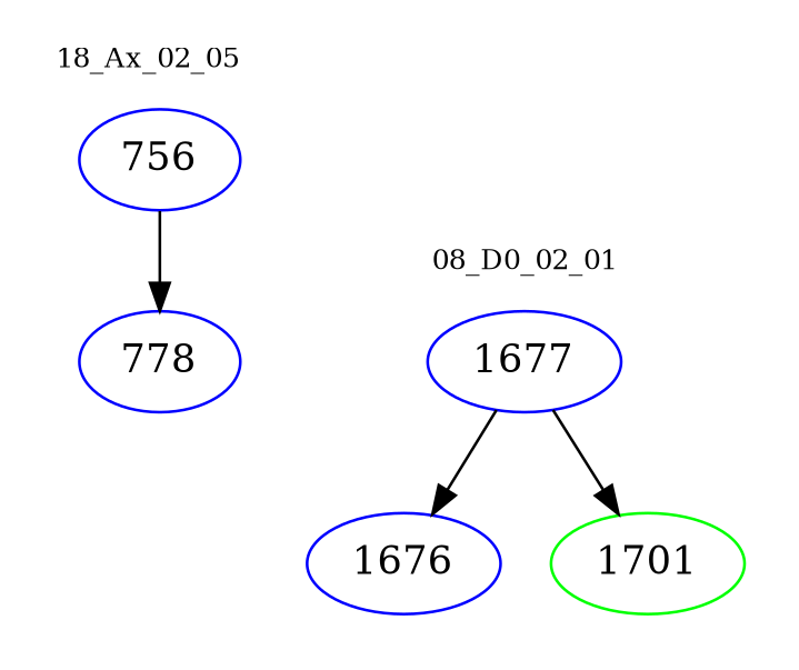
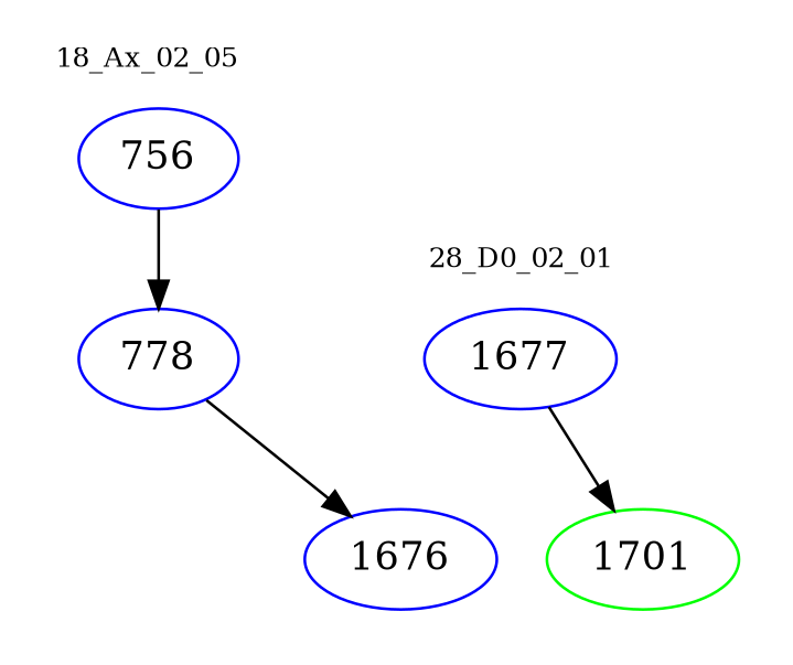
  digraph {
    node [color=blue]
    edge [color=black]
    n1 [label=756]
    n2 [label=778]
    n3 [label=1677]
    n4 [label=1676]
    n5 [color=green label=1701]
    subgraph cluster_1 {
      color=white
      fontsize=10
      label="18_Ax_02_05"
      n1
      n2
    }
    subgraph cluster_2 {
      color=white
      fontsize=10
-     label="08_D0_02_01"
+     label="28_D0_02_01"
      n3
      n4
      n5
    }
    n1 -> n2
-   n3 -> n4
+   n2 -> n4
    n3 -> n5
  }
